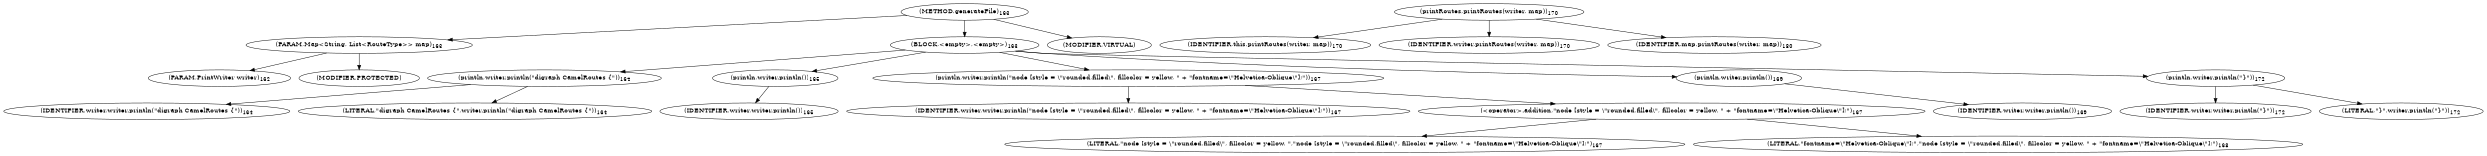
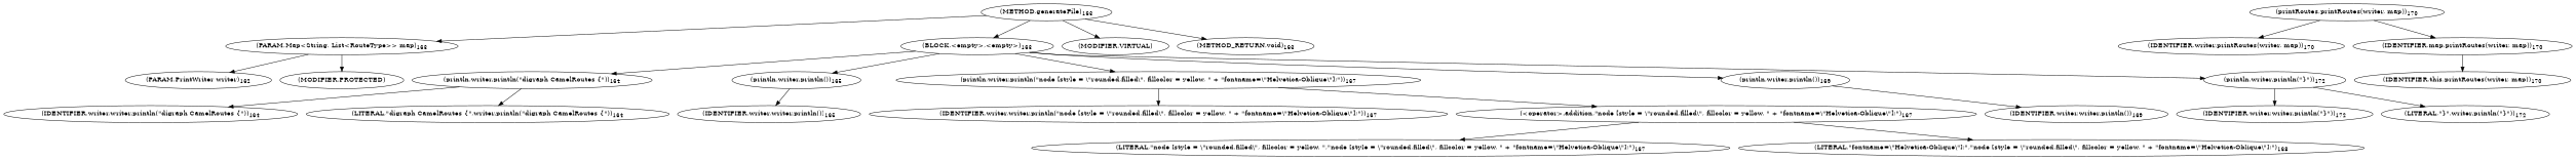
  digraph {
    n1 [label=<(METHOD,generateFile)<SUB>163</SUB>>]
    n2 [label=<(PARAM,Map&lt;String, List&lt;RouteType&gt;&gt; map)<SUB>163</SUB>>]
    n3 [label=<(BLOCK,&lt;empty&gt;,&lt;empty&gt;)<SUB>163</SUB>>]
    n4 [label=<(MODIFIER,VIRTUAL)>]
+   n5 [label=<(METHOD_RETURN,void)<SUB>163</SUB>>]
    n6 [label=<(PARAM,PrintWriter writer)<SUB>162</SUB>>]
    n7 [label=<(MODIFIER,PROTECTED)>]
    n8 [label=<(println,writer.println(&quot;digraph CamelRoutes {&quot;))<SUB>164</SUB>>]
    n9 [label=<(println,writer.println())<SUB>165</SUB>>]
    n10 [label=<(println,writer.println(&quot;node [style = \&quot;rounded,filled\&quot;, fillcolor = yellow, &quot; + &quot;fontname=\&quot;Helvetica-Oblique\&quot;];&quot;))<SUB>167</SUB>>]
    n11 [label=<(println,writer.println())<SUB>169</SUB>>]
    n12 [label=<(println,writer.println(&quot;}&quot;))<SUB>172</SUB>>]
    n13 [label=<(IDENTIFIER,writer,writer.println(&quot;digraph CamelRoutes {&quot;))<SUB>164</SUB>>]
    n14 [label=<(LITERAL,&quot;digraph CamelRoutes {&quot;,writer.println(&quot;digraph CamelRoutes {&quot;))<SUB>164</SUB>>]
    n15 [label=<(IDENTIFIER,writer,writer.println())<SUB>165</SUB>>]
    n16 [label=<(IDENTIFIER,writer,writer.println(&quot;node [style = \&quot;rounded,filled\&quot;, fillcolor = yellow, &quot; + &quot;fontname=\&quot;Helvetica-Oblique\&quot;];&quot;))<SUB>167</SUB>>]
    n17 [label=<(&lt;operator&gt;.addition,&quot;node [style = \&quot;rounded,filled\&quot;, fillcolor = yellow, &quot; + &quot;fontname=\&quot;Helvetica-Oblique\&quot;];&quot;)<SUB>167</SUB>>]
    n18 [label=<(IDENTIFIER,writer,writer.println())<SUB>169</SUB>>]
    n19 [label=<(printRoutes,printRoutes(writer, map))<SUB>170</SUB>>]
    n20 [label=<(IDENTIFIER,this,printRoutes(writer, map))<SUB>170</SUB>>]
    n21 [label=<(IDENTIFIER,writer,printRoutes(writer, map))<SUB>170</SUB>>]
-   n22 [label=<(IDENTIFIER,map,printRoutes(writer, map))<SUB>180</SUB>>]
+   n22 [label=<(IDENTIFIER,map,printRoutes(writer, map))<SUB>170</SUB>>]
    n23 [label=<(IDENTIFIER,writer,writer.println(&quot;}&quot;))<SUB>172</SUB>>]
    n24 [label=<(LITERAL,&quot;}&quot;,writer.println(&quot;}&quot;))<SUB>172</SUB>>]
    n25 [label=<(LITERAL,&quot;node [style = \&quot;rounded,filled\&quot;, fillcolor = yellow, &quot;,&quot;node [style = \&quot;rounded,filled\&quot;, fillcolor = yellow, &quot; + &quot;fontname=\&quot;Helvetica-Oblique\&quot;];&quot;)<SUB>167</SUB>>]
    n26 [label=<(LITERAL,&quot;fontname=\&quot;Helvetica-Oblique\&quot;];&quot;,&quot;node [style = \&quot;rounded,filled\&quot;, fillcolor = yellow, &quot; + &quot;fontname=\&quot;Helvetica-Oblique\&quot;];&quot;)<SUB>168</SUB>>]
    n1 -> n2
    n1 -> n3
    n1 -> n4
+   n1 -> n5
    n2 -> n6
    n2 -> n7
    n3 -> n8
    n3 -> n9
    n3 -> n10
    n3 -> n11
    n3 -> n12
    n8 -> n13
    n8 -> n14
    n9 -> n15
    n10 -> n16
    n10 -> n17
    n11 -> n18
    n12 -> n23
    n12 -> n24
    n17 -> n25
    n17 -> n26
-   n19 -> n20
+   n22 -> n20
    n19 -> n21
    n19 -> n22
  }
